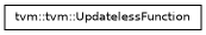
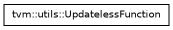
  digraph {
    rankdir=TB
-   n1 [color=black fillcolor=white fontname=Helvetica fontsize=10 height=0.2 label="tvm::tvm::UpdatelessFunction" shape=record style=filled width=0.4]
+   n1 [color=black fillcolor=white fontname=Helvetica fontsize=10 height=0.2 label="tvm::utils::UpdatelessFunction" shape=record style=filled width=0.4]
  }
